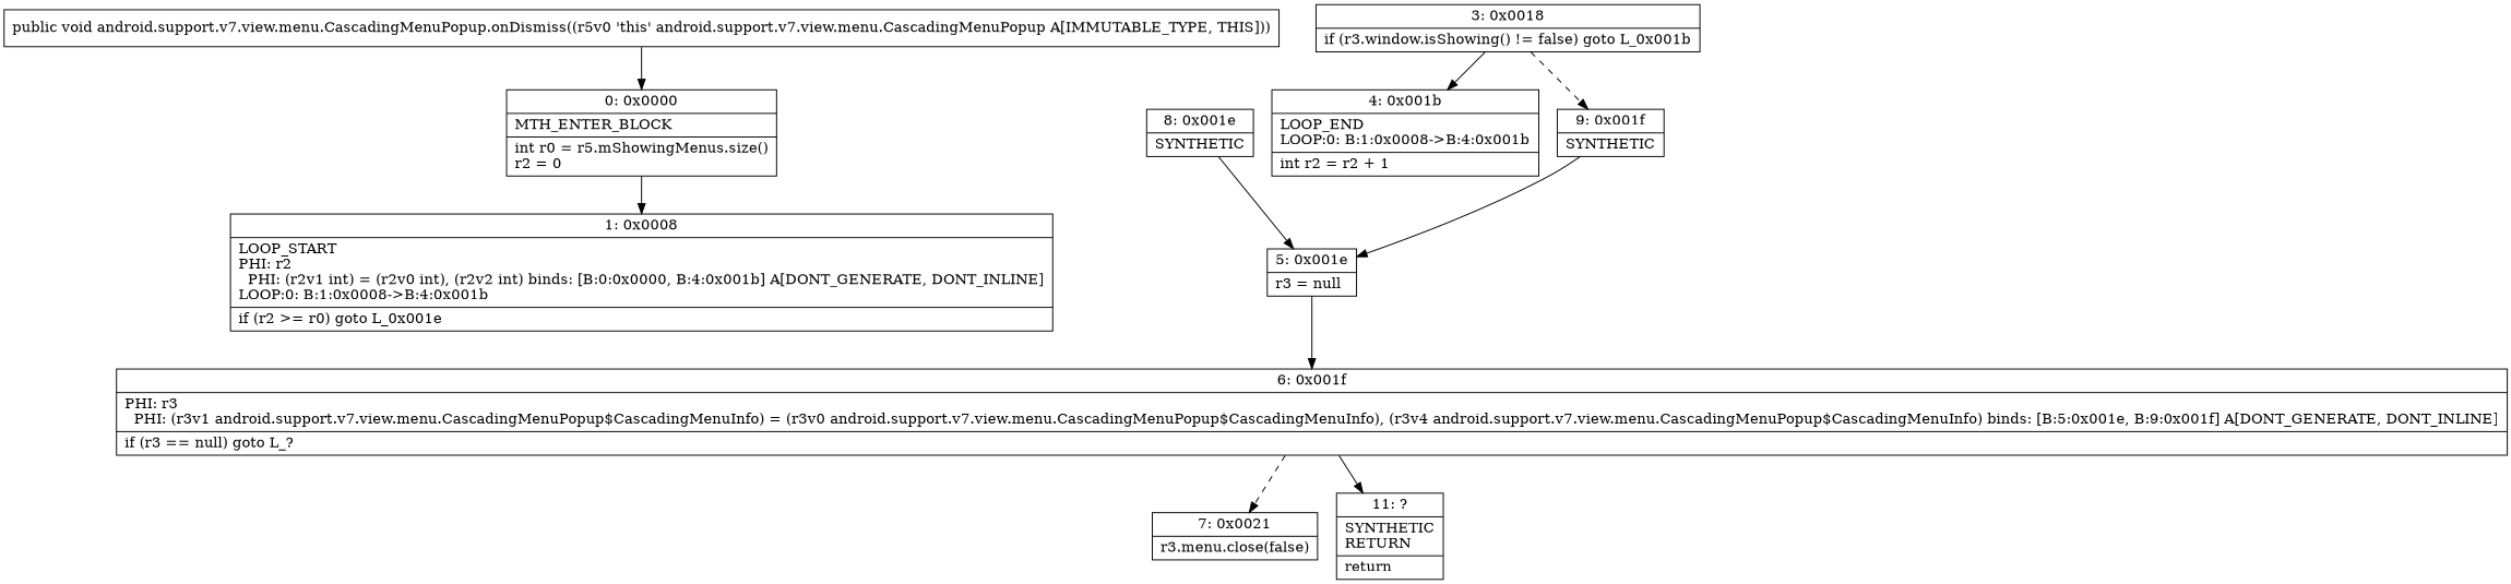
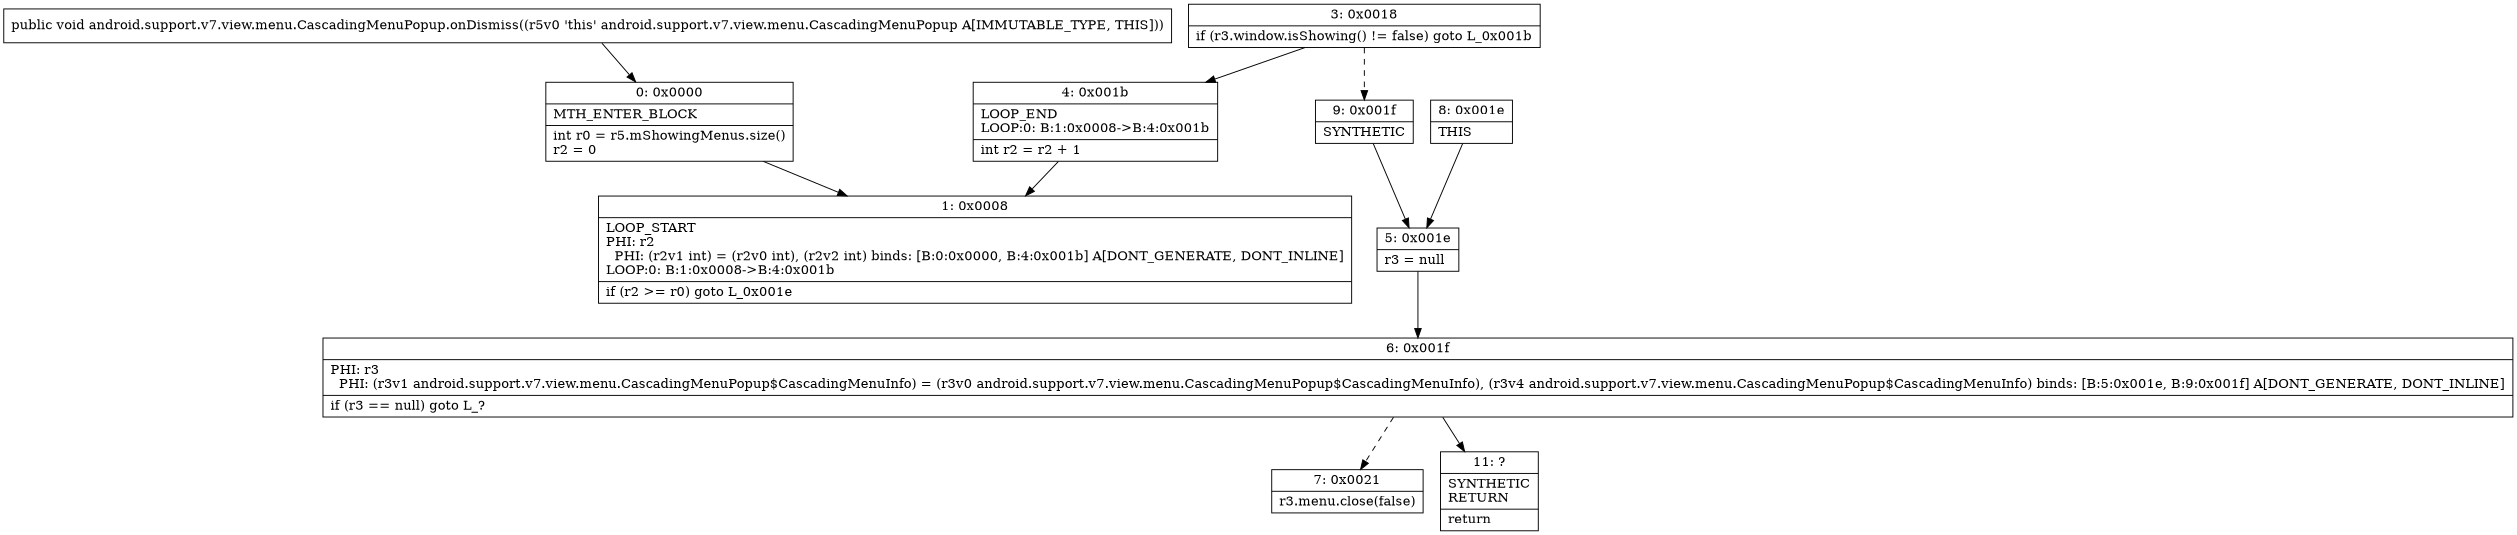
  digraph {
    node [shape=record]
    n1 [label="{0\:\ 0x0000|MTH_ENTER_BLOCK\l|int r0 = r5.mShowingMenus.size()\lr2 = 0\l}"]
    n2 [label="{1\:\ 0x0008|LOOP_START\lPHI: r2 \l  PHI: (r2v1 int) = (r2v0 int), (r2v2 int) binds: [B:0:0x0000, B:4:0x001b] A[DONT_GENERATE, DONT_INLINE]\lLOOP:0: B:1:0x0008\-\>B:4:0x001b\l|if (r2 \>= r0) goto L_0x001e\l}"]
-   n3 [label="{8\:\ 0x001e|SYNTHETIC\l}"]
+   n3 [label="{8\:\ 0x001e|THIS\l}"]
    n4 [label="{5\:\ 0x001e|r3 = null\l}"]
    n5 [label="{3\:\ 0x0018|if (r3.window.isShowing() != false) goto L_0x001b\l}"]
    n6 [label="{4\:\ 0x001b|LOOP_END\lLOOP:0: B:1:0x0008\-\>B:4:0x001b\l|int r2 = r2 + 1\l}"]
    n7 [label="{9\:\ 0x001f|SYNTHETIC\l}"]
    n8 [label="{6\:\ 0x001f|PHI: r3 \l  PHI: (r3v1 android.support.v7.view.menu.CascadingMenuPopup$CascadingMenuInfo) = (r3v0 android.support.v7.view.menu.CascadingMenuPopup$CascadingMenuInfo), (r3v4 android.support.v7.view.menu.CascadingMenuPopup$CascadingMenuInfo) binds: [B:5:0x001e, B:9:0x001f] A[DONT_GENERATE, DONT_INLINE]\l|if (r3 == null) goto L_?\l}"]
    n9 [label="{7\:\ 0x0021|r3.menu.close(false)\l}"]
    n10 [label="{11\:\ ?|SYNTHETIC\lRETURN\l|return\l}"]
    n11 [label="{public void android.support.v7.view.menu.CascadingMenuPopup.onDismiss((r5v0 'this' android.support.v7.view.menu.CascadingMenuPopup A[IMMUTABLE_TYPE, THIS])) }"]
    n1 -> n2
    n3 -> n4
    n4 -> n8
    n5 -> n6
    n5 -> n7 [style=dashed]
+   n6 -> n2
    n7 -> n4
    n8 -> n9 [style=dashed]
    n8 -> n10
    n11 -> n1
  }
